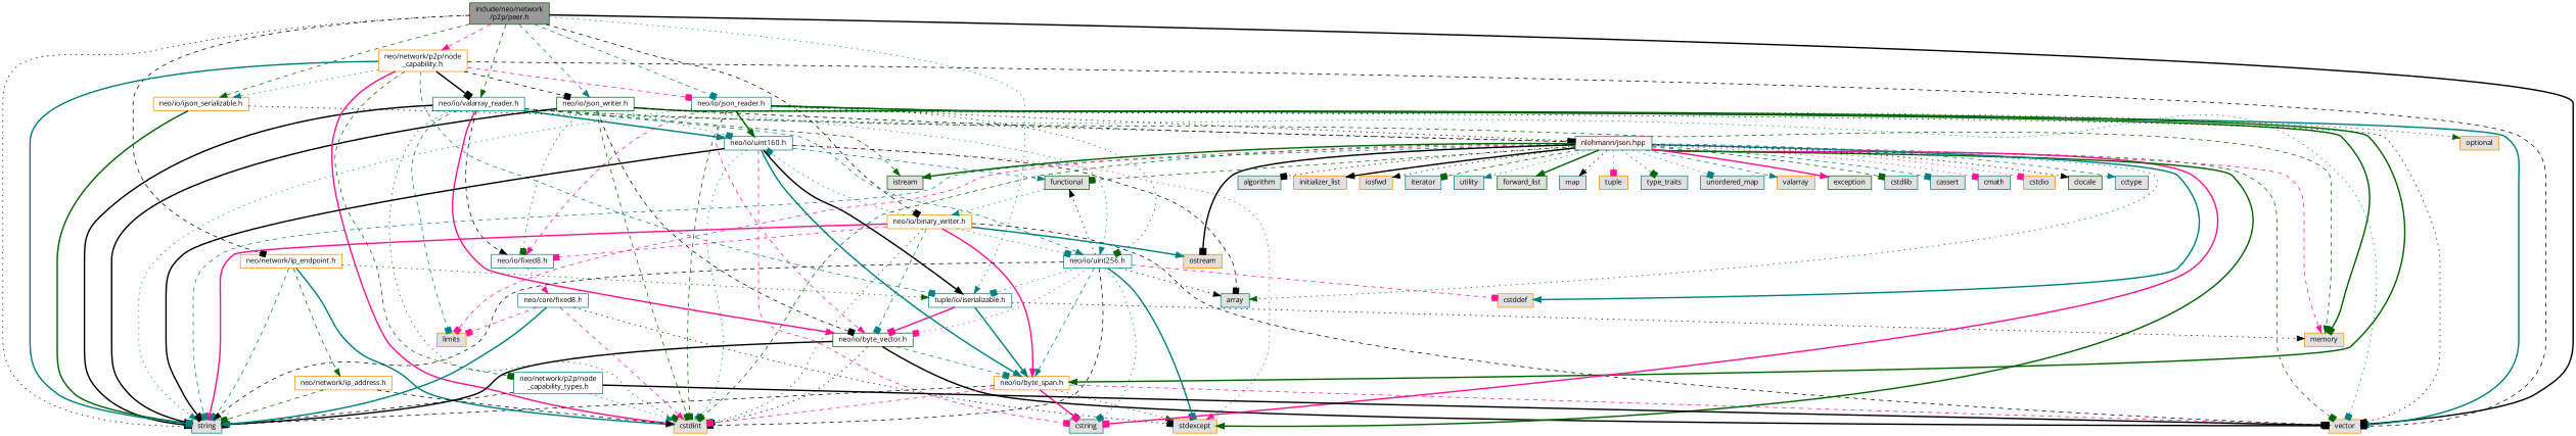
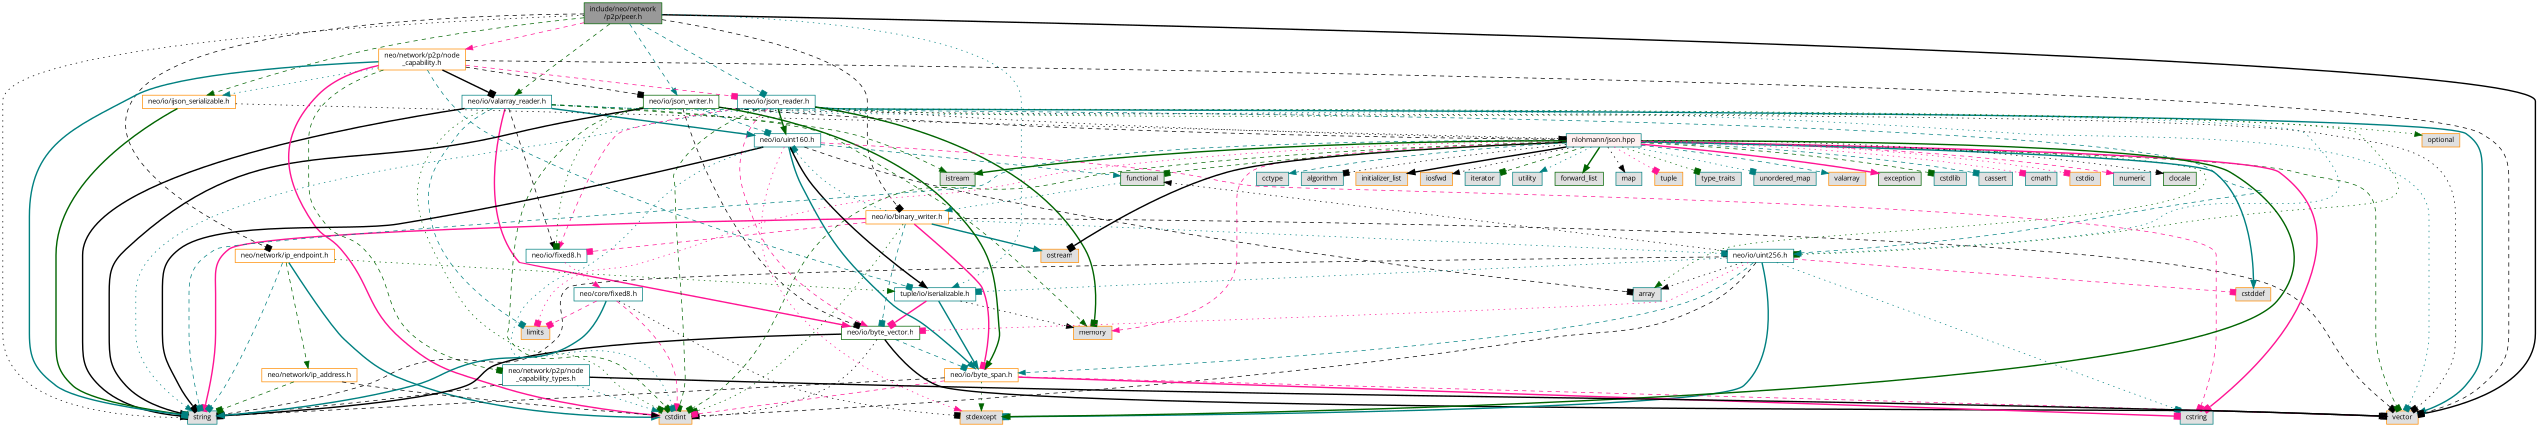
  digraph {
    fontname="Open Sans"
    node [color=teal fillcolor="#E0E0E0" fontname="Open Sans" fontsize=10 shape=box style=filled]
    edge [arrowhead=box color=teal fontname="Open Sans" fontsize=10 labelfontname=Helvetica labelfontsize=10 style=dashed]
    n1 [color=darkgreen fillcolor=grey60 fontcolor=black height=0.2 label="include/neo/network\l/p2p/peer.h" width=0.4]
    n2 [fillcolor=white height=0.2 label="neo/io/valarray_reader.h" width=0.4]
    n3 [height=0.2 label=string width=0.4]
    n4 [color=darkorange height=0.2 label=vector width=0.4]
    n5 [fillcolor=white height=0.2 label="tuple/io/iserializable.h" width=0.4]
    n6 [color=darkorange fillcolor=white height=0.2 label="neo/io/binary_writer.h" width=0.4]
    n7 [color=darkorange fillcolor=white height=0.2 label="neo/io/ijson_serializable.h" width=0.4]
    n8 [fillcolor=white height=0.2 label="neo/io/json_reader.h" width=0.4]
    n9 [color=darkgreen fillcolor=white height=0.2 label="neo/io/json_writer.h" width=0.4]
    n10 [color=darkorange fillcolor=white height=0.2 label="neo/network/ip_endpoint.h" width=0.4]
    n11 [color=darkorange fillcolor=white height=0.2 label="neo/network/p2p/node\l_capability.h" width=0.4]
    n12 [color=darkorange height=0.2 label=cstdint width=0.4]
    n13 [color=darkgreen fillcolor=white height=0.2 label="neo/io/byte_vector.h" width=0.4]
    n14 [fillcolor=white height=0.2 label="neo/io/fixed8.h" width=0.4]
    n15 [color=darkorange height=0.2 label=limits width=0.4]
    n16 [fillcolor=white height=0.2 label="neo/io/uint160.h" width=0.4]
    n17 [color=darkorange height=0.2 label=memory width=0.4]
    n18 [fillcolor=white height=0.2 label="neo/io/uint256.h" width=0.4]
    n19 [color=darkgreen height=0.2 label=istream width=0.4]
    n20 [color=darkorange fillcolor=white height=0.2 label="neo/io/byte_span.h" width=0.4]
    n21 [color=darkorange height=0.2 label=ostream width=0.4]
    n22 [fillcolor="#FFF0F0" height=0.2 label="nlohmann/json.hpp" width=0.4]
    n23 [color=darkorange height=0.2 label=optional width=0.4]
    n24 [color=darkorange fillcolor=white height=0.2 label="neo/network/ip_address.h" width=0.4]
    n25 [fillcolor=white height=0.2 label="neo/network/p2p/node\l_capability_types.h" width=0.4]
    n26 [fillcolor=white height=0.2 label="neo/core/fixed8.h" width=0.4]
    n27 [height=0.2 label=cstring width=0.4]
    n28 [color=darkorange height=0.2 label=stdexcept width=0.4]
    n29 [height=0.2 label=array width=0.4]
    n30 [color=darkgreen height=0.2 label=functional width=0.4]
    n31 [color=darkorange height=0.2 label=cstddef width=0.4]
    n32 [height=0.2 label=algorithm width=0.4]
    n33 [color=darkorange height=0.2 label=initializer_list width=0.4]
    n34 [color=darkorange height=0.2 label=iosfwd width=0.4]
    n35 [height=0.2 label=iterator width=0.4]
    n36 [height=0.2 label=utility width=0.4]
    n37 [color=darkgreen height=0.2 label=forward_list width=0.4]
    n38 [height=0.2 label=map width=0.4]
    n39 [color=darkorange height=0.2 label=tuple width=0.4]
    n40 [height=0.2 label=type_traits width=0.4]
    n41 [height=0.2 label=unordered_map width=0.4]
    n42 [color=darkorange height=0.2 label=valarray width=0.4]
    n43 [color=darkgreen height=0.2 label=exception width=0.4]
    n44 [height=0.2 label=cstdlib width=0.4]
    n45 [height=0.2 label=cassert width=0.4]
    n46 [height=0.2 label=cmath width=0.4]
    n47 [color=darkorange height=0.2 label=cstdio width=0.4]
+   n48 [height=0.2 label=numeric width=0.4]
    n49 [color=darkgreen height=0.2 label=clocale width=0.4]
    n50 [height=0.2 label=cctype width=0.4]
    n1 -> n2 [arrowhead=normal color=darkgreen]
    n1 -> n3 [arrowhead=normal color=black style=dotted]
    n1 -> n4 [color=black style=bold]
    n1 -> n5 [arrowhead=normal style=dotted]
    n1 -> n6 [color=black]
    n1 -> n7 [arrowhead=normal color=darkgreen]
    n1 -> n8
    n1 -> n9 [arrowhead=normal]
    n1 -> n10 [color=black]
    n1 -> n11 [arrowhead=normal color=deeppink]
    n2 -> n3 [color=black style=bold]
    n2 -> n4 [style=dotted]
    n2 -> n12 [color=darkgreen style=dotted]
    n2 -> n13 [arrowhead=normal color=deeppink style=bold]
    n2 -> n14 [arrowhead=normal color=black]
    n2 -> n15
    n2 -> n16 [arrowhead=normal style=bold]
    n2 -> n17 [arrowhead=normal color=darkgreen]
    n2 -> n18 [arrowhead=normal]
    n2 -> n19 [arrowhead=normal color=darkgreen]
    n5 -> n13 [color=deeppink style=bold]
    n5 -> n17 [arrowhead=normal color=black style=dotted]
    n5 -> n20 [arrowhead=normal style=bold]
    n6 -> n3 [color=deeppink style=bold]
    n6 -> n4 [color=black]
    n6 -> n12 [color=darkgreen style=dotted]
    n6 -> n13
    n6 -> n14 [color=deeppink]
    n6 -> n16 [style=dotted]
    n6 -> n18 [style=dotted]
-   n6 -> n20 [arrowhead=normal color=deeppink style=bold]
+   n6 -> n20 [color=deeppink style=bold]
    n6 -> n21 [arrowhead=normal style=bold]
    n7 -> n3 [color=darkgreen style=bold]
    n7 -> n22 [arrowhead=normal color=black style=dotted]
    n8 -> n3 [arrowhead=normal style=dotted]
    n8 -> n4 [arrowhead=normal style=bold]
    n8 -> n12 [color=darkgreen]
    n8 -> n13 [arrowhead=normal color=deeppink]
    n8 -> n14 [arrowhead=normal color=deeppink]
    n8 -> n16 [arrowhead=normal color=darkgreen style=bold]
    n8 -> n17 [color=darkgreen style=bold]
    n8 -> n18 [color=darkgreen style=dotted]
    n8 -> n22 [arrowhead=normal color=black style=dotted]
    n8 -> n23 [arrowhead=normal color=darkgreen style=dotted]
    n9 -> n3 [arrowhead=normal color=black style=bold]
    n9 -> n4 [color=black style=dotted]
    n9 -> n12 [color=darkgreen]
    n9 -> n13 [color=black]
    n9 -> n14 [color=darkgreen style=dotted]
-   n9 -> n16 [style=dotted]
+   n9 -> n16
    n9 -> n18 [arrowhead=normal style=dotted]
    n9 -> n20 [arrowhead=normal color=darkgreen style=bold]
    n9 -> n22 [color=black]
    n10 -> n3
    n10 -> n5 [arrowhead=normal color=darkgreen style=dotted]
    n10 -> n12 [arrowhead=normal style=bold]
    n10 -> n24 [arrowhead=normal color=darkgreen]
    n11 -> n2 [color=black style=bold]
    n11 -> n3 [style=bold]
    n11 -> n4 [color=black]
    n11 -> n5
    n11 -> n7 [arrowhead=normal style=dotted]
    n11 -> n8 [color=deeppink]
    n11 -> n9 [color=black]
    n11 -> n12 [arrowhead=normal color=deeppink style=bold]
    n11 -> n25 [color=darkgreen]
    n13 -> n3 [color=black style=bold]
    n13 -> n4 [color=black style=bold]
    n13 -> n12 [arrowhead=normal color=black style=dotted]
    n13 -> n20
    n14 -> n26 [arrowhead=normal color=deeppink style=dotted]
    n16 -> n3 [color=black style=bold]
    n16 -> n5 [arrowhead=normal color=black style=bold]
    n16 -> n12 [style=dotted]
    n16 -> n20 [arrowhead=normal style=bold]
    n16 -> n27 [color=deeppink]
    n16 -> n28 [arrowhead=normal color=deeppink style=dotted]
    n16 -> n29 [color=black]
    n16 -> n30 [arrowhead=normal]
    n18 -> n3 [arrowhead=normal color=black]
    n18 -> n5 [style=dotted]
    n18 -> n12 [color=black]
    n18 -> n13 [color=deeppink style=dotted]
    n18 -> n20 [arrowhead=normal]
    n18 -> n27 [style=dotted]
    n18 -> n28 [style=bold]
    n18 -> n29 [arrowhead=normal color=black style=dotted]
    n18 -> n30 [arrowhead=normal color=black style=dotted]
    n18 -> n31 [color=deeppink]
    n20 -> n3 [arrowhead=normal color=black]
    n20 -> n4 [arrowhead=normal color=deeppink]
    n20 -> n12 [color=deeppink]
    n20 -> n27 [color=deeppink style=bold]
    n20 -> n28 [arrowhead=normal color=darkgreen style=dotted]
    n22 -> n3
    n22 -> n4 [color=darkgreen]
    n22 -> n12 [color=darkgreen]
-   n22 -> n15 [color=deeppink]
+   n22 -> n15 [color=deeppink style=dotted]
    n22 -> n17 [arrowhead=normal color=deeppink]
    n22 -> n19 [arrowhead=normal color=darkgreen style=bold]
    n22 -> n21 [color=black style=bold]
    n22 -> n27 [color=deeppink style=bold]
    n22 -> n28 [arrowhead=normal color=darkgreen style=bold]
    n22 -> n29 [arrowhead=normal color=darkgreen style=dotted]
    n22 -> n30 [color=darkgreen]
    n22 -> n31 [arrowhead=normal style=bold]
    n22 -> n32 [color=black style=dotted]
    n22 -> n33 [arrowhead=normal color=black style=bold]
    n22 -> n34 [arrowhead=normal color=black style=dotted]
    n22 -> n35 [color=darkgreen]
    n22 -> n36 [arrowhead=normal style=dotted]
    n22 -> n37 [arrowhead=normal color=darkgreen style=bold]
    n22 -> n38 [arrowhead=normal color=black style=dotted]
    n22 -> n39 [color=deeppink style=dotted]
    n22 -> n40 [color=darkgreen style=dotted]
    n22 -> n41 [style=dotted]
    n22 -> n42 [arrowhead=normal]
    n22 -> n43 [arrowhead=normal color=deeppink style=bold]
    n22 -> n44 [color=darkgreen]
    n22 -> n45
    n22 -> n46 [color=deeppink style=dotted]
    n22 -> n47 [color=deeppink style=dotted]
+   n22 -> n48 [arrowhead=normal color=deeppink]
    n22 -> n49 [arrowhead=normal color=black style=dotted]
    n22 -> n50 [arrowhead=normal]
    n24 -> n3 [color=darkgreen]
    n24 -> n12 [arrowhead=normal color=black]
    n25 -> n3 [arrowhead=normal color=black]
    n25 -> n4 [arrowhead=normal color=black style=bold]
    n25 -> n12 [arrowhead=normal style=dotted]
    n26 -> n3 [arrowhead=normal style=bold]
    n26 -> n12 [arrowhead=normal color=deeppink]
    n26 -> n15 [color=deeppink]
    n26 -> n28 [color=black style=dotted]
    n30 -> n6 [arrowhead=normal style=dotted]
  }
